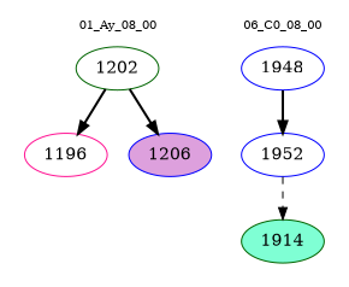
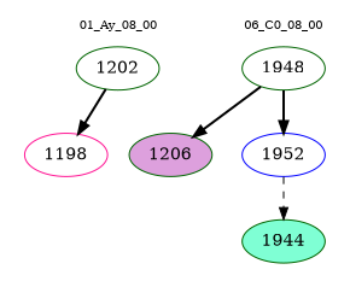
  digraph {
    node [color=blue fillcolor=white style=filled]
    edge [color=black style=bold]
    n1 [color=darkgreen label=1202]
-   n2 [color=deeppink label=1196]
-   n3 [fillcolor=plum label=1206]
-   n4 [label=1948]
-   n5 [color=darkgreen fillcolor=aquamarine label=1914]
+   n2 [color=deeppink label=1198]
+   n3 [color=darkgreen fillcolor=plum label=1206]
+   n4 [color=darkgreen label=1948]
+   n5 [color=darkgreen fillcolor=aquamarine label=1944]
    n6 [label=1952]
    subgraph cluster_1 {
      color=white
      fontsize=10
      label="01_Ay_08_00"
      n1
      n2
      n3
    }
    subgraph cluster_2 {
      color=white
      fontsize=10
      label="06_C0_08_00"
      n4
      n5
      n6
    }
    n1 -> n2
-   n1 -> n3
+   n4 -> n3
    n4 -> n6
    n6 -> n5 [style=dashed]
  }
